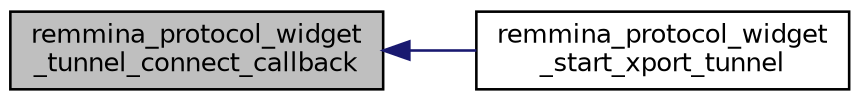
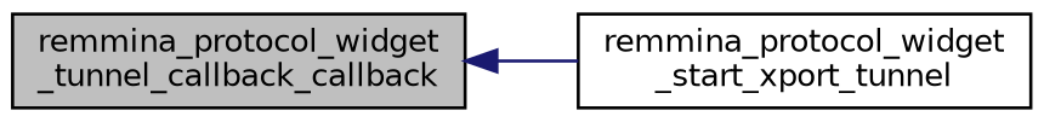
  digraph {
    rankdir=LR
    node [color=black fontname=Helvetica fontsize=10 shape=record style=filled]
-   n1 [fillcolor=grey75 fontcolor=black height=0.2 label="remmina_protocol_widget\l_tunnel_connect_callback" width=0.4]
+   n1 [fillcolor=grey75 fontcolor=black height=0.2 label="remmina_protocol_widget\l_tunnel_callback_callback" width=0.4]
    n2 [fillcolor=white height=0.2 label="remmina_protocol_widget\l_start_xport_tunnel" width=0.4]
    n1 -> n2 [color=midnightblue dir=back fontname=Helvetica fontsize=10 labelfontname=Helvetica labelfontsize=10 style=solid]
  }
